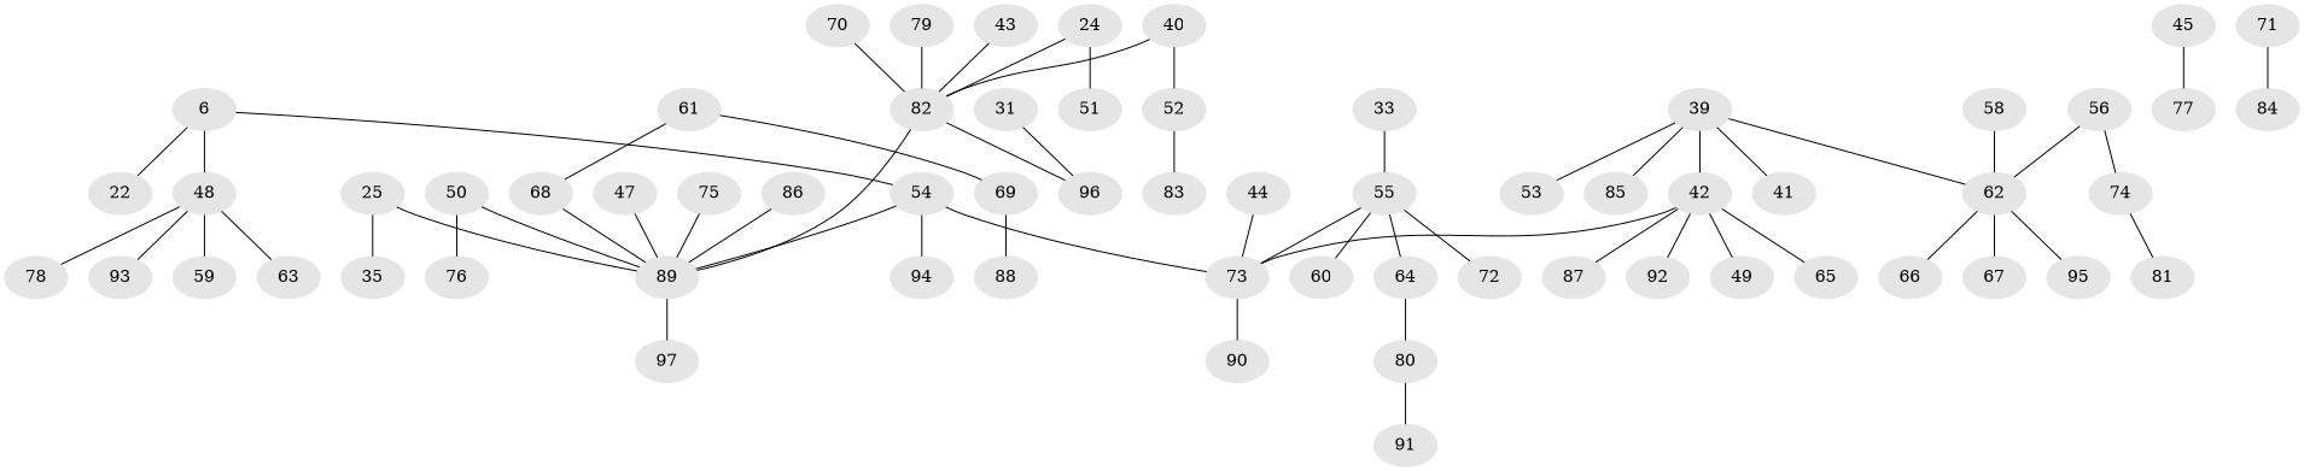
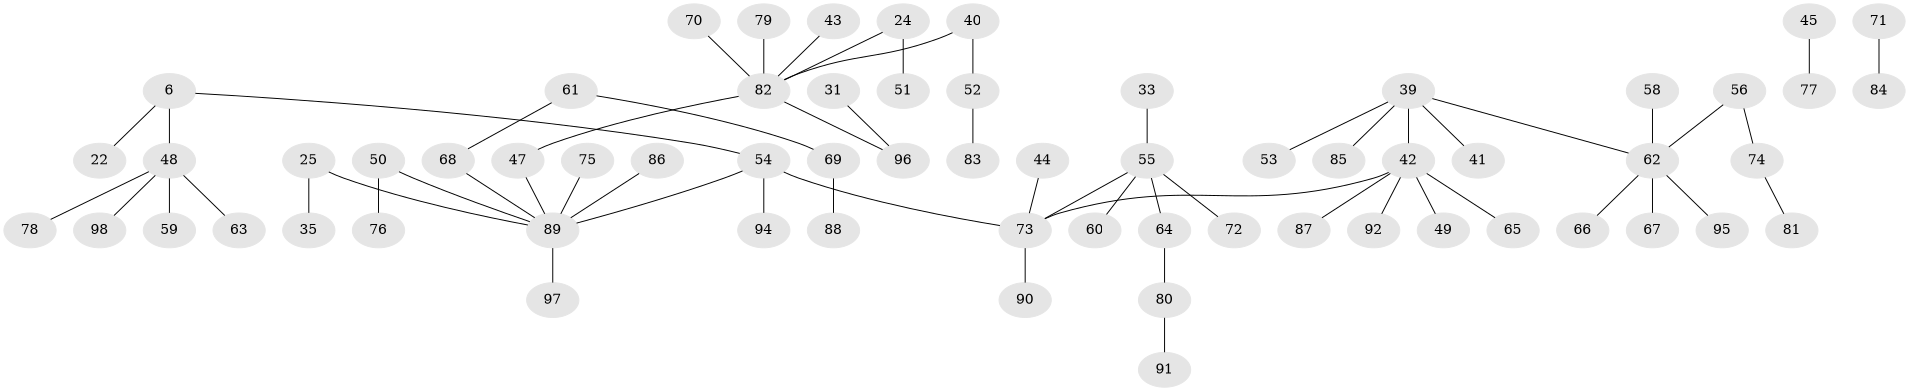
  graph {
    fontname="DejaVu Serif"
    node [color=gray90 fontname="DejaVu Serif" style=filled]
    edge [fontname="DejaVu Serif"]
    6
    22
    48 [super="+26"]
    54 [super="+3"]
    59
    63
    78
-   93
+   93 [label=98]
    89 [super="+46"]
    73 [super="+30+36"]
    94
    45
    77
    82 [super="+32+13"]
    96 [super="+29"]
    24
    51
    25
    35
    97
    31
    55 [super="+19"]
    60
    64
    72
    33
    39 [super="+17"]
    41
    42 [super="+9+11+37"]
    53
    62 [super="+27+28+34+38"]
    85
    49
    65
    87
    92
    66
    67
    95
    40
    52
    83
    90
    43
    44
    47
    50
    76
    80
    56
    74
    81
    71
    84
    58
    61
    69
    68
    88
    91
    70
    75
    79
    86
    6 -- 22
    6 -- 48
    6 -- 54
    48 -- 59
    48 -- 63
    48 -- 78
    48 -- 93
    54 -- 89
    54 -- 73
    54 -- 94
    89 -- 97
    73 -- 90
    45 -- 77
-   82 -- 89
+   82 -- 47
    82 -- 96
    24 -- 82
    24 -- 51
    25 -- 89
    25 -- 35
    31 -- 96
    55 -- 73
    55 -- 60
    55 -- 64
    55 -- 72
    64 -- 80
    33 -- 55
    39 -- 41
    39 -- 42
    39 -- 53
    39 -- 62
    39 -- 85
    42 -- 73
    42 -- 49
    42 -- 65
    42 -- 87
    42 -- 92
    62 -- 66
    62 -- 67
    62 -- 95
    40 -- 82
    40 -- 52
    52 -- 83
    43 -- 82
    44 -- 73
    47 -- 89
    50 -- 89
    50 -- 76
    80 -- 91
    56 -- 62
    56 -- 74
    74 -- 81
    71 -- 84
    58 -- 62
    61 -- 69
    61 -- 68
    69 -- 88
    68 -- 89
    70 -- 82
    75 -- 89
    79 -- 82
    86 -- 89
  }
